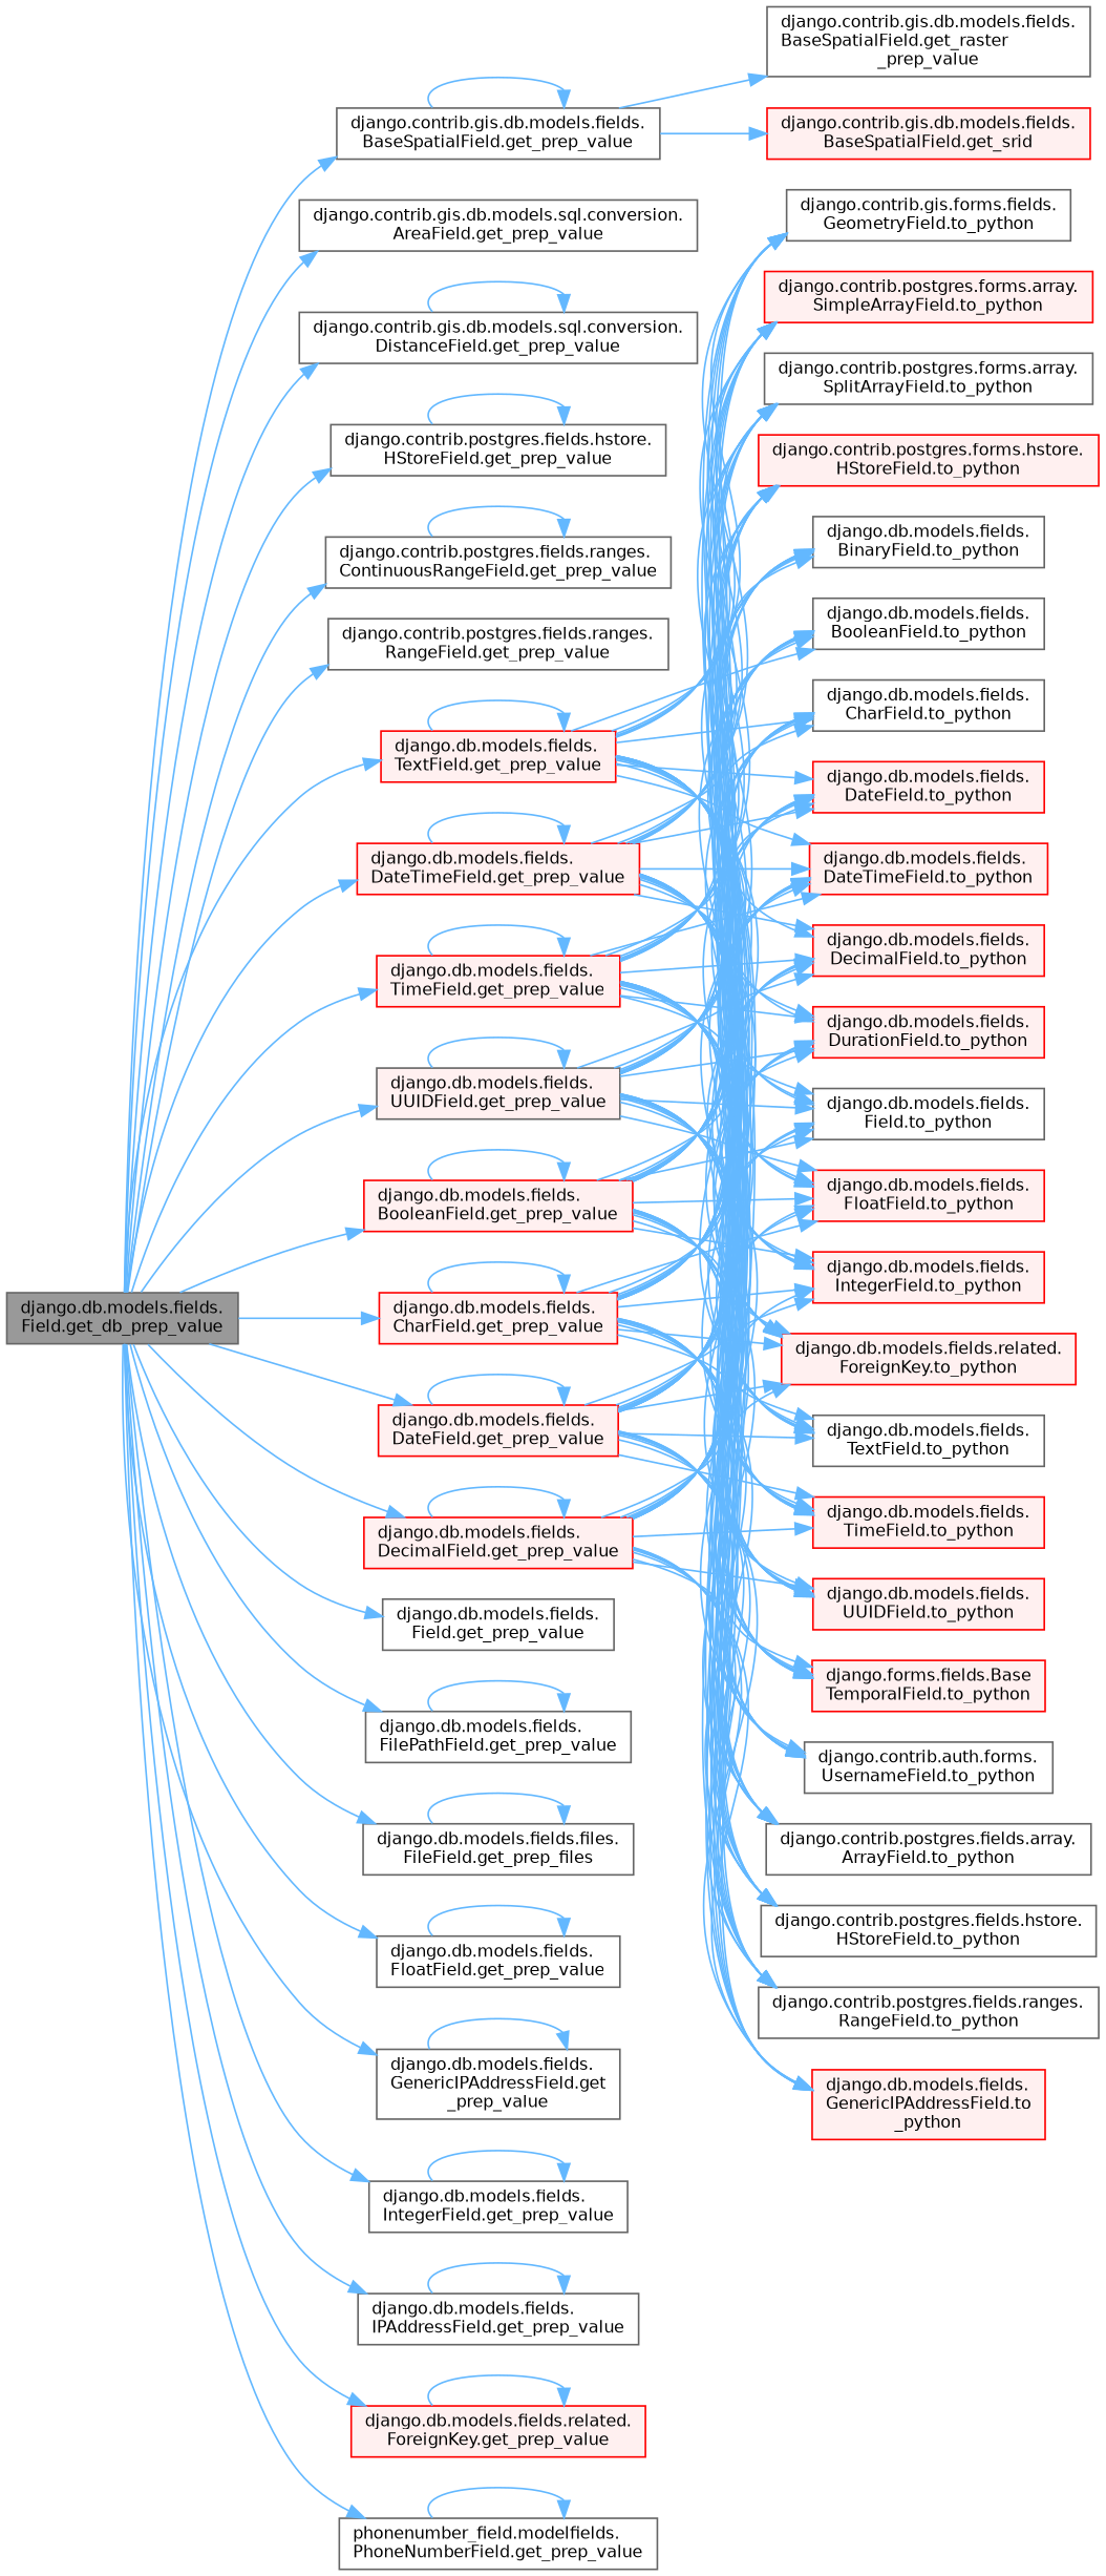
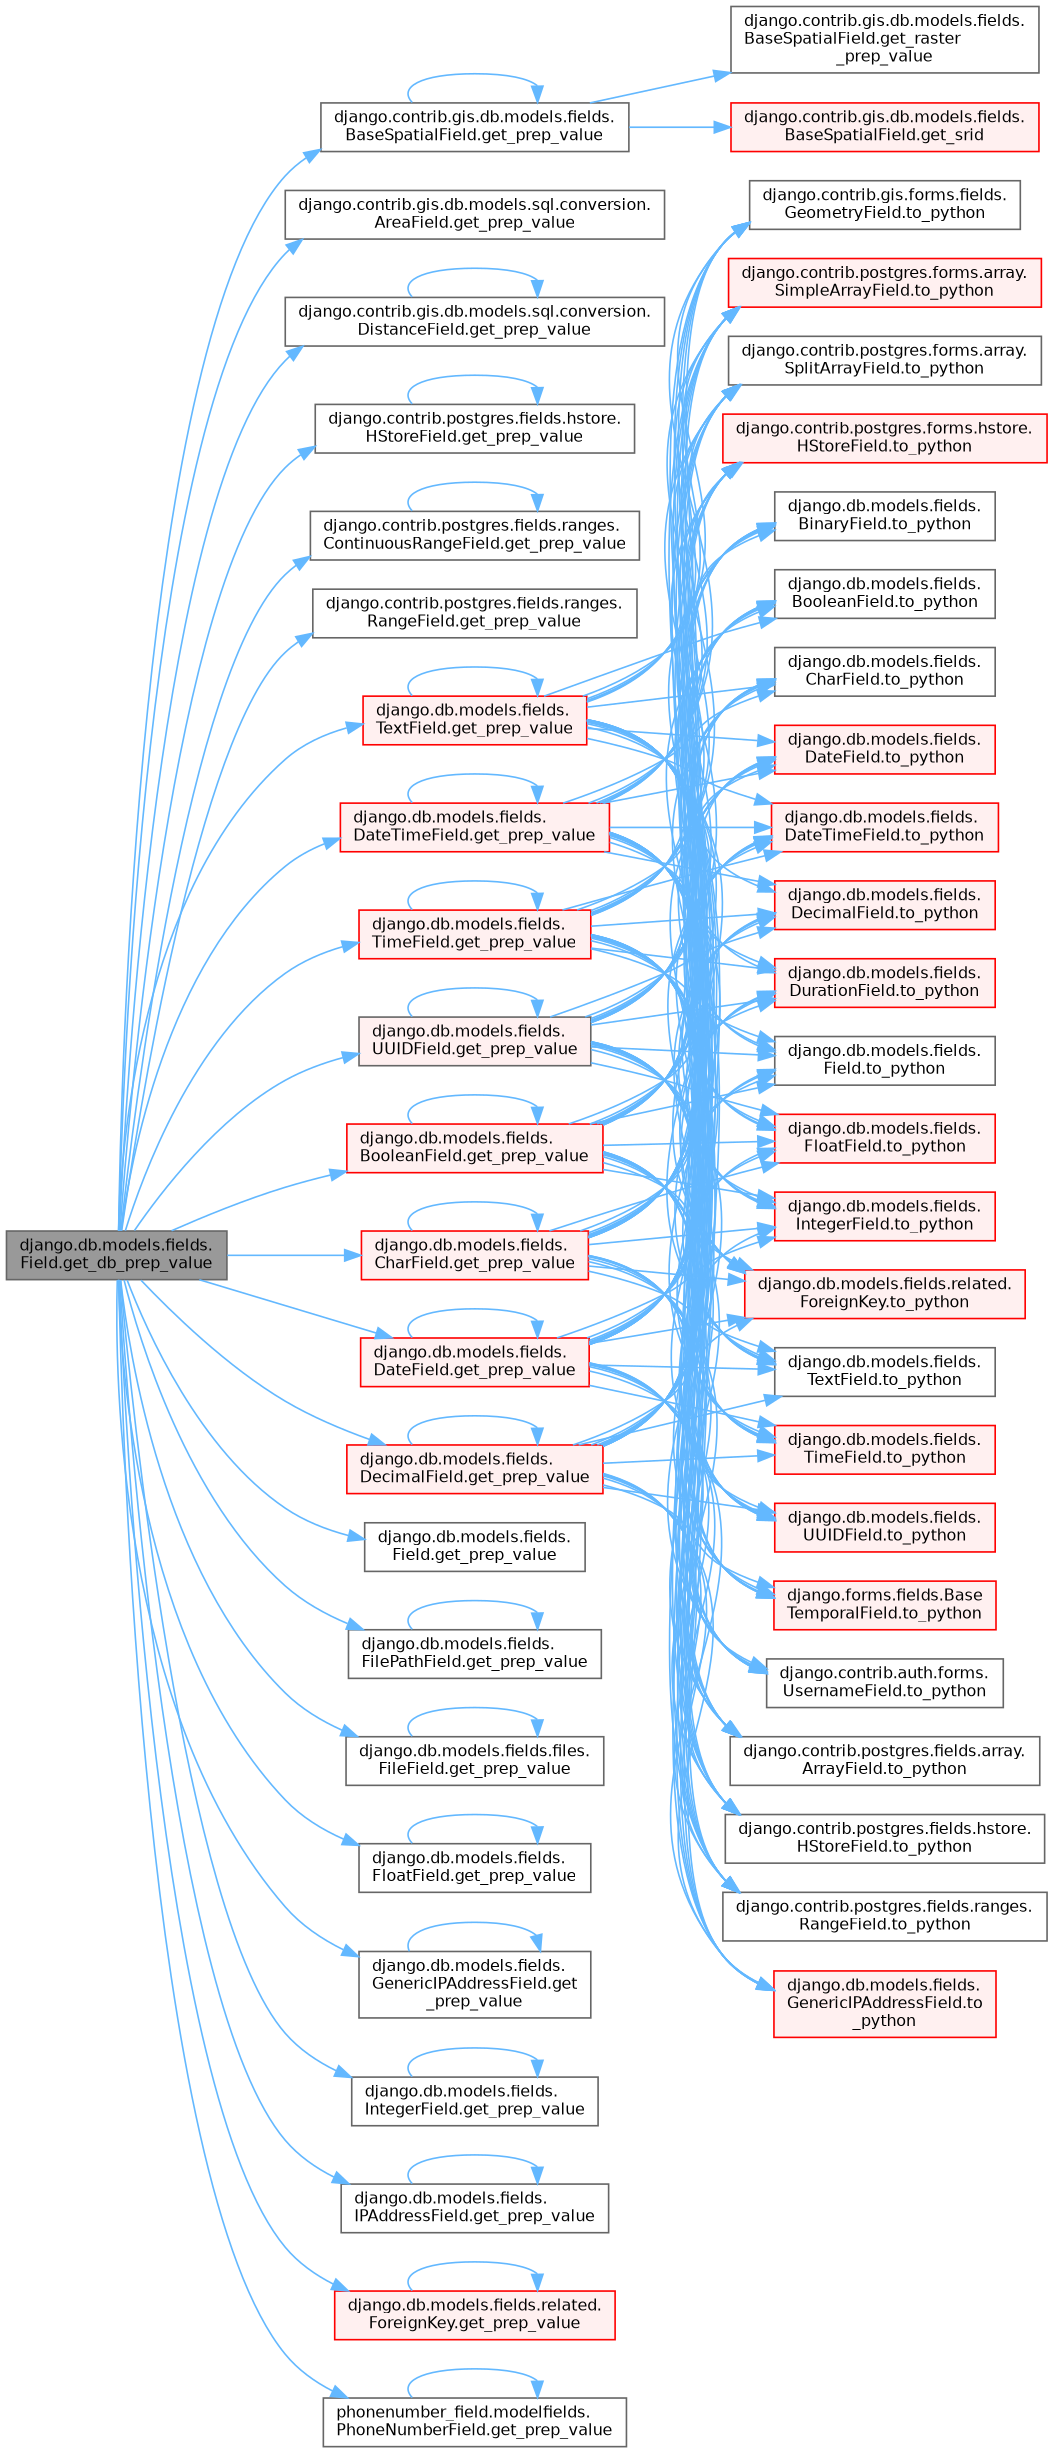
  digraph {
    rankdir=LR
    node [color=grey40 fillcolor=white fontname=Helvetica fontsize=10 shape=box style=filled]
    edge [color=steelblue1 fontname=Helvetica fontsize=10 labelfontname=Helvetica labelfontsize=10 style=solid]
    n1 [color=gray40 fillcolor=grey60 fontcolor=black height=0.2 label="django.db.models.fields.\lField.get_db_prep_value" width=0.4]
    n2 [height=0.2 label="django.contrib.gis.db.models.fields.\lBaseSpatialField.get_prep_value" width=0.4]
    n3 [height=0.2 label="django.contrib.gis.db.models.sql.conversion.\lAreaField.get_prep_value" width=0.4]
    n4 [height=0.2 label="django.contrib.gis.db.models.sql.conversion.\lDistanceField.get_prep_value" width=0.4]
    n5 [height=0.2 label="django.contrib.postgres.fields.hstore.\lHStoreField.get_prep_value" width=0.4]
    n6 [height=0.2 label="django.contrib.postgres.fields.ranges.\lContinuousRangeField.get_prep_value" width=0.4]
    n7 [height=0.2 label="django.contrib.postgres.fields.ranges.\lRangeField.get_prep_value" width=0.4]
    n8 [color=red fillcolor="#FFF0F0" height=0.2 label="django.db.models.fields.\lBooleanField.get_prep_value" width=0.4]
    n9 [color=red fillcolor="#FFF0F0" height=0.2 label="django.db.models.fields.\lCharField.get_prep_value" width=0.4]
    n10 [color=red fillcolor="#FFF0F0" height=0.2 label="django.db.models.fields.\lDateField.get_prep_value" width=0.4]
    n11 [color=red fillcolor="#FFF0F0" height=0.2 label="django.db.models.fields.\lDateTimeField.get_prep_value" width=0.4]
    n12 [color=red fillcolor="#FFF0F0" height=0.2 label="django.db.models.fields.\lDecimalField.get_prep_value" width=0.4]
    n13 [height=0.2 label="django.db.models.fields.\lField.get_prep_value" width=0.4]
    n14 [height=0.2 label="django.db.models.fields.\lFilePathField.get_prep_value" width=0.4]
-   n15 [height=0.2 label="django.db.models.fields.files.\lFileField.get_prep_files" width=0.4]
+   n15 [height=0.2 label="django.db.models.fields.files.\lFileField.get_prep_value" width=0.4]
    n16 [height=0.2 label="django.db.models.fields.\lFloatField.get_prep_value" width=0.4]
    n17 [height=0.2 label="django.db.models.fields.\lGenericIPAddressField.get\l_prep_value" width=0.4]
    n18 [height=0.2 label="django.db.models.fields.\lIntegerField.get_prep_value" width=0.4]
    n19 [height=0.2 label="django.db.models.fields.\lIPAddressField.get_prep_value" width=0.4]
    n20 [color=red fillcolor="#FFF0F0" height=0.2 label="django.db.models.fields.related.\lForeignKey.get_prep_value" width=0.4]
    n21 [color=red fillcolor="#FFF0F0" height=0.2 label="django.db.models.fields.\lTextField.get_prep_value" width=0.4]
    n22 [color=red fillcolor="#FFF0F0" height=0.2 label="django.db.models.fields.\lTimeField.get_prep_value" width=0.4]
    n23 [fillcolor="#FFF0F0" height=0.2 label="django.db.models.fields.\lUUIDField.get_prep_value" width=0.4]
    n24 [height=0.2 label="phonenumber_field.modelfields.\lPhoneNumberField.get_prep_value" width=0.4]
    n25 [height=0.2 label="django.contrib.gis.db.models.fields.\lBaseSpatialField.get_raster\l_prep_value" width=0.4]
    n26 [color=red fillcolor="#FFF0F0" height=0.2 label="django.contrib.gis.db.models.fields.\lBaseSpatialField.get_srid" width=0.4]
    n27 [height=0.2 label="django.contrib.auth.forms.\lUsernameField.to_python" width=0.4]
    n28 [height=0.2 label="django.contrib.gis.forms.fields.\lGeometryField.to_python" width=0.4]
    n29 [height=0.2 label="django.contrib.postgres.fields.array.\lArrayField.to_python" width=0.4]
    n30 [height=0.2 label="django.contrib.postgres.fields.hstore.\lHStoreField.to_python" width=0.4]
    n31 [height=0.2 label="django.contrib.postgres.fields.ranges.\lRangeField.to_python" width=0.4]
    n32 [color=red fillcolor="#FFF0F0" height=0.2 label="django.contrib.postgres.forms.array.\lSimpleArrayField.to_python" width=0.4]
    n33 [height=0.2 label="django.contrib.postgres.forms.array.\lSplitArrayField.to_python" width=0.4]
    n34 [color=red fillcolor="#FFF0F0" height=0.2 label="django.contrib.postgres.forms.hstore.\lHStoreField.to_python" width=0.4]
    n35 [height=0.2 label="django.db.models.fields.\lBinaryField.to_python" width=0.4]
    n36 [height=0.2 label="django.db.models.fields.\lBooleanField.to_python" width=0.4]
    n37 [height=0.2 label="django.db.models.fields.\lCharField.to_python" width=0.4]
    n38 [color=red fillcolor="#FFF0F0" height=0.2 label="django.db.models.fields.\lDateField.to_python" width=0.4]
    n39 [color=red fillcolor="#FFF0F0" height=0.2 label="django.db.models.fields.\lDateTimeField.to_python" width=0.4]
    n40 [color=red fillcolor="#FFF0F0" height=0.2 label="django.db.models.fields.\lDecimalField.to_python" width=0.4]
    n41 [color=red fillcolor="#FFF0F0" height=0.2 label="django.db.models.fields.\lDurationField.to_python" width=0.4]
    n42 [height=0.2 label="django.db.models.fields.\lField.to_python" width=0.4]
    n43 [color=red fillcolor="#FFF0F0" height=0.2 label="django.db.models.fields.\lFloatField.to_python" width=0.4]
    n44 [color=red fillcolor="#FFF0F0" height=0.2 label="django.db.models.fields.\lGenericIPAddressField.to\l_python" width=0.4]
    n45 [color=red fillcolor="#FFF0F0" height=0.2 label="django.db.models.fields.\lIntegerField.to_python" width=0.4]
    n46 [color=red fillcolor="#FFF0F0" height=0.2 label="django.db.models.fields.related.\lForeignKey.to_python" width=0.4]
    n47 [height=0.2 label="django.db.models.fields.\lTextField.to_python" width=0.4]
    n48 [color=red fillcolor="#FFF0F0" height=0.2 label="django.db.models.fields.\lTimeField.to_python" width=0.4]
    n49 [color=red fillcolor="#FFF0F0" height=0.2 label="django.db.models.fields.\lUUIDField.to_python" width=0.4]
    n50 [color=red fillcolor="#FFF0F0" height=0.2 label="django.forms.fields.Base\lTemporalField.to_python" width=0.4]
    n1 -> n2
    n1 -> n3
    n1 -> n4
    n1 -> n5
    n1 -> n6
    n1 -> n7
    n1 -> n8
    n1 -> n9
    n1 -> n10
    n1 -> n11
    n1 -> n12
    n1 -> n13
    n1 -> n14
    n1 -> n15
    n1 -> n16
    n1 -> n17
    n1 -> n18
    n1 -> n19
    n1 -> n20
    n1 -> n21
    n1 -> n22
    n1 -> n23
    n1 -> n24
    n2 -> n2
    n2 -> n25
    n2 -> n26
    n4 -> n4
    n5 -> n5
    n6 -> n6
    n8 -> n8
    n8 -> n27
    n8 -> n28
    n8 -> n29
    n8 -> n30
    n8 -> n31
    n8 -> n32
    n8 -> n33
    n8 -> n34
    n8 -> n35
    n8 -> n36
    n8 -> n37
    n8 -> n38
    n8 -> n39
    n8 -> n40
    n8 -> n41
    n8 -> n42
    n8 -> n43
    n8 -> n44
    n8 -> n45
    n8 -> n46
    n8 -> n47
    n8 -> n48
    n8 -> n49
    n8 -> n50
    n9 -> n9
    n9 -> n27
    n9 -> n28
    n9 -> n29
    n9 -> n30
    n9 -> n31
    n9 -> n32
    n9 -> n33
    n9 -> n34
    n9 -> n35
    n9 -> n36
    n9 -> n37
    n9 -> n38
    n9 -> n39
    n9 -> n40
    n9 -> n41
    n9 -> n42
    n9 -> n43
    n9 -> n44
    n9 -> n45
    n9 -> n46
    n9 -> n47
    n9 -> n48
    n9 -> n49
-   n9 -> n50
    n10 -> n10
    n10 -> n27
    n10 -> n28
    n10 -> n29
    n10 -> n30
    n10 -> n31
    n10 -> n32
    n10 -> n33
    n10 -> n34
    n10 -> n35
    n10 -> n36
    n10 -> n37
    n10 -> n38
    n10 -> n39
    n10 -> n40
    n10 -> n41
    n10 -> n42
    n10 -> n43
    n10 -> n44
    n10 -> n45
    n10 -> n46
    n10 -> n47
    n10 -> n48
    n10 -> n49
    n10 -> n50
    n11 -> n11
    n11 -> n27
    n11 -> n28
    n11 -> n29
    n11 -> n30
    n11 -> n31
    n11 -> n32
    n11 -> n33
    n11 -> n34
    n11 -> n35
    n11 -> n36
    n11 -> n37
    n11 -> n38
    n11 -> n39
    n11 -> n40
    n11 -> n41
    n11 -> n42
    n11 -> n43
    n11 -> n44
    n11 -> n45
    n11 -> n46
    n11 -> n47
    n11 -> n48
    n11 -> n49
    n11 -> n50
    n12 -> n12
    n12 -> n27
    n12 -> n29
    n12 -> n30
    n12 -> n31
    n12 -> n32
    n12 -> n33
    n12 -> n34
    n12 -> n35
    n12 -> n36
    n12 -> n37
    n12 -> n38
    n12 -> n39
    n12 -> n40
    n12 -> n41
    n12 -> n42
    n12 -> n43
    n12 -> n44
    n12 -> n45
    n12 -> n46
+   n12 -> n47
    n12 -> n48
    n12 -> n49
    n12 -> n50
    n14 -> n14
    n15 -> n15
    n16 -> n16
    n17 -> n17
    n18 -> n18
    n19 -> n19
    n20 -> n20
    n21 -> n21
    n21 -> n27
    n21 -> n28
    n21 -> n29
    n21 -> n30
    n21 -> n31
    n21 -> n32
    n21 -> n33
    n21 -> n34
    n21 -> n35
    n21 -> n36
    n21 -> n37
    n21 -> n38
    n21 -> n39
    n21 -> n40
    n21 -> n41
    n21 -> n42
    n21 -> n43
    n21 -> n45
    n21 -> n46
    n21 -> n47
    n21 -> n48
    n21 -> n49
    n21 -> n50
    n22 -> n22
    n22 -> n27
    n22 -> n28
    n22 -> n29
    n22 -> n30
    n22 -> n31
    n22 -> n32
    n22 -> n33
    n22 -> n34
    n22 -> n35
    n22 -> n36
    n22 -> n37
    n22 -> n38
    n22 -> n39
    n22 -> n40
    n22 -> n41
    n22 -> n42
    n22 -> n43
    n22 -> n44
    n22 -> n45
    n22 -> n46
    n22 -> n47
    n22 -> n48
    n22 -> n49
    n22 -> n50
    n23 -> n23
    n23 -> n27
    n23 -> n28
    n23 -> n29
    n23 -> n30
    n23 -> n31
    n23 -> n32
    n23 -> n33
    n23 -> n34
    n23 -> n35
    n23 -> n36
    n23 -> n37
    n23 -> n38
    n23 -> n39
    n23 -> n40
    n23 -> n41
    n23 -> n42
    n23 -> n43
    n23 -> n44
    n23 -> n45
    n23 -> n46
    n23 -> n47
    n23 -> n48
    n23 -> n49
    n23 -> n50
    n24 -> n24
  }
